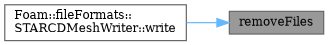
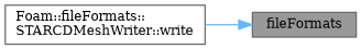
  digraph {
    rankdir=RL
    fontname="DejaVu Serif"
    node [fontname="DejaVu Serif" fontsize=10 shape=box style=filled]
-   n1 [color=gray40 fillcolor=grey60 fontcolor=black height=0.2 label=removeFiles width=0.4]
+   n1 [color=gray40 fillcolor=grey60 fontcolor=black height=0.2 label=fileFormats width=0.4]
    n2 [color=grey40 fillcolor=white height=0.2 label="Foam::fileFormats::\lSTARCDMeshWriter::write" width=0.4]
    n1 -> n2 [color=steelblue1 dir=back fontname="DejaVu Serif" fontsize=10 labelfontname=Helvetica labelfontsize=10 style=solid]
  }
